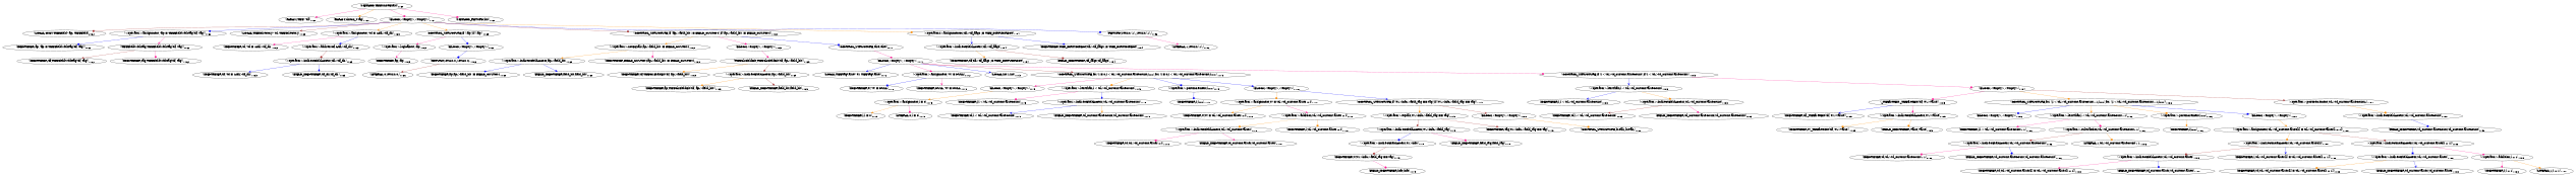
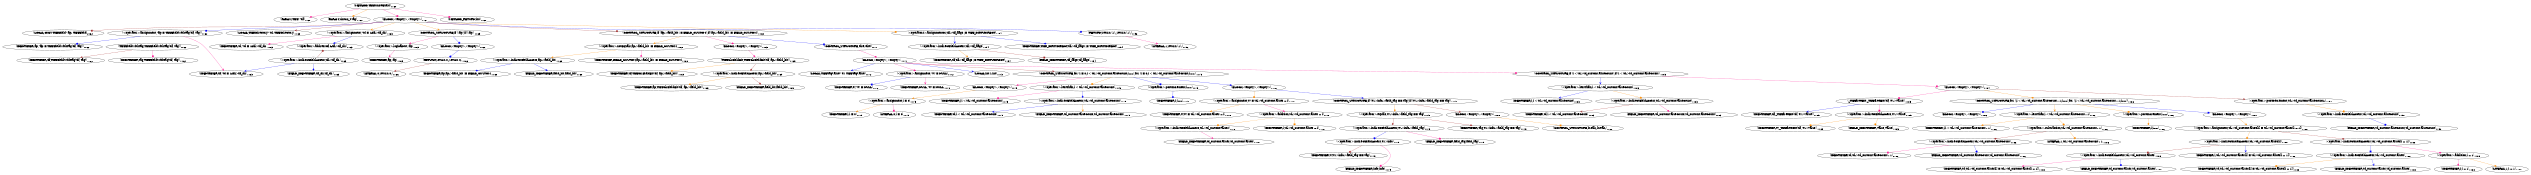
  digraph {
    edge [arrowhead=box color=blue]
    n1 [label=<(METHOD,TIFFUnsetField)<SUB>1160</SUB>>]
    n2 [label=<(PARAM,TIFF *tif)<SUB>1160</SUB>>]
    n3 [label=<(PARAM,uint32_t tag)<SUB>1160</SUB>>]
    n4 [label=<(BLOCK,&lt;empty&gt;,&lt;empty&gt;)<SUB>1161</SUB>>]
    n5 [label=<(METHOD_RETURN,int)<SUB>1160</SUB>>]
    n6 [label=<(LOCAL,const TIFFField* fip: TIFFField)<SUB>2162</SUB>>]
    n7 [label=<(&lt;operator&gt;.assignment,*fip = TIFFFieldWithTag(tif, tag))<SUB>1162</SUB>>]
    n8 [label=<(LOCAL,TIFFDirectory* td: TIFFDirectory)<SUB>1163</SUB>>]
    n9 [label=<(&lt;operator&gt;.assignment,*td = &amp;tif-&gt;tif_dir)<SUB>1163</SUB>>]
    n10 [label=<(CONTROL_STRUCTURE,if (!fip),if (!fip))<SUB>1165</SUB>>]
    n11 [label=<(CONTROL_STRUCTURE,if (fip-&gt;field_bit != FIELD_CUSTOM),if (fip-&gt;field_bit != FIELD_CUSTOM))<SUB>1168</SUB>>]
    n12 [label=<(&lt;operators&gt;.assignmentOr,tif-&gt;tif_flags |= TIFF_DIRTYDIRECT)<SUB>1194</SUB>>]
    n13 [label=<(RETURN,return (1);,return (1);)<SUB>1196</SUB>>]
    n14 [label=<(IDENTIFIER,fip,*fip = TIFFFieldWithTag(tif, tag))<SUB>1162</SUB>>]
    n15 [label=<(TIFFFieldWithTag,TIFFFieldWithTag(tif, tag))<SUB>1162</SUB>>]
    n16 [label=<(IDENTIFIER,td,*td = &amp;tif-&gt;tif_dir)<SUB>1163</SUB>>]
    n17 [label=<(&lt;operator&gt;.addressOf,&amp;tif-&gt;tif_dir)<SUB>1163</SUB>>]
    n18 [label=<(&lt;operator&gt;.logicalNot,!fip)<SUB>1165</SUB>>]
    n19 [label=<(BLOCK,&lt;empty&gt;,&lt;empty&gt;)<SUB>1166</SUB>>]
    n20 [label=<(&lt;operator&gt;.notEquals,fip-&gt;field_bit != FIELD_CUSTOM)<SUB>1168</SUB>>]
    n21 [label=<(BLOCK,&lt;empty&gt;,&lt;empty&gt;)<SUB>1169</SUB>>]
    n22 [label=<(CONTROL_STRUCTURE,else,else)<SUB>1171</SUB>>]
    n23 [label=<(&lt;operator&gt;.indirectFieldAccess,tif-&gt;tif_flags)<SUB>1194</SUB>>]
    n24 [label=<(IDENTIFIER,TIFF_DIRTYDIRECT,tif-&gt;tif_flags |= TIFF_DIRTYDIRECT)<SUB>1194</SUB>>]
    n25 [label=<(LITERAL,1,return (1);)<SUB>1196</SUB>>]
    n26 [label=<(IDENTIFIER,tif,TIFFFieldWithTag(tif, tag))<SUB>1162</SUB>>]
    n27 [label=<(IDENTIFIER,tag,TIFFFieldWithTag(tif, tag))<SUB>1162</SUB>>]
    n28 [label=<(&lt;operator&gt;.indirectFieldAccess,tif-&gt;tif_dir)<SUB>1163</SUB>>]
    n29 [label=<(IDENTIFIER,tif,*td = &amp;tif-&gt;tif_dir)<SUB>1163</SUB>>]
    n30 [label=<(FIELD_IDENTIFIER,tif_dir,tif_dir)<SUB>1163</SUB>>]
    n31 [label=<(IDENTIFIER,fip,!fip)<SUB>1165</SUB>>]
    n32 [label=<(RETURN,return 0;,return 0;)<SUB>1166</SUB>>]
    n33 [label=<(LITERAL,0,return 0;)<SUB>1166</SUB>>]
    n34 [label=<(&lt;operator&gt;.indirectFieldAccess,fip-&gt;field_bit)<SUB>1168</SUB>>]
    n35 [label=<(IDENTIFIER,FIELD_CUSTOM,fip-&gt;field_bit != FIELD_CUSTOM)<SUB>1168</SUB>>]
    n36 [label=<(TIFFClrFieldBit,TIFFClrFieldBit(tif, fip-&gt;field_bit))<SUB>1169</SUB>>]
    n37 [label=<(BLOCK,&lt;empty&gt;,&lt;empty&gt;)<SUB>1171</SUB>>]
    n38 [label=<(IDENTIFIER,fip,fip-&gt;field_bit != FIELD_CUSTOM)<SUB>1168</SUB>>]
    n39 [label=<(FIELD_IDENTIFIER,field_bit,field_bit)<SUB>1168</SUB>>]
    n40 [label=<(IDENTIFIER,tif,TIFFClrFieldBit(tif, fip-&gt;field_bit))<SUB>1169</SUB>>]
    n41 [label=<(&lt;operator&gt;.indirectFieldAccess,fip-&gt;field_bit)<SUB>1169</SUB>>]
    n42 [label=<(IDENTIFIER,fip,TIFFClrFieldBit(tif, fip-&gt;field_bit))<SUB>1169</SUB>>]
    n43 [label=<(FIELD_IDENTIFIER,field_bit,field_bit)<SUB>1169</SUB>>]
    n44 [label=<(LOCAL,TIFFTagValue* tv: TIFFTagValue)<SUB>1172</SUB>>]
    n45 [label=<(&lt;operator&gt;.assignment,*tv = NULL)<SUB>1172</SUB>>]
    n46 [label=<(LOCAL,int i: int)<SUB>1173</SUB>>]
    n47 [label=<(CONTROL_STRUCTURE,for (i = 0;i &lt; td-&gt;td_customValueCount;i++),for (i = 0;i &lt; td-&gt;td_customValueCount;i++))<SUB>1175</SUB>>]
    n48 [label=<(CONTROL_STRUCTURE,if (i &lt; td-&gt;td_customValueCount),if (i &lt; td-&gt;td_customValueCount))<SUB>1183</SUB>>]
    n49 [label=<(IDENTIFIER,tv,*tv = NULL)<SUB>1172</SUB>>]
    n50 [label=<(IDENTIFIER,NULL,*tv = NULL)<SUB>1172</SUB>>]
    n51 [label=<(BLOCK,&lt;empty&gt;,&lt;empty&gt;)<SUB>1175</SUB>>]
    n52 [label=<(&lt;operator&gt;.lessThan,i &lt; td-&gt;td_customValueCount)<SUB>1175</SUB>>]
    n53 [label=<(&lt;operator&gt;.postIncrement,i++)<SUB>1175</SUB>>]
    n54 [label=<(BLOCK,&lt;empty&gt;,&lt;empty&gt;)<SUB>1176</SUB>>]
    n55 [label=<(&lt;operator&gt;.lessThan,i &lt; td-&gt;td_customValueCount)<SUB>1183</SUB>>]
    n56 [label=<(BLOCK,&lt;empty&gt;,&lt;empty&gt;)<SUB>1184</SUB>>]
    n57 [label=<(&lt;operator&gt;.assignment,i = 0)<SUB>1175</SUB>>]
    n58 [label=<(IDENTIFIER,i,i &lt; td-&gt;td_customValueCount)<SUB>1175</SUB>>]
    n59 [label=<(&lt;operator&gt;.indirectFieldAccess,td-&gt;td_customValueCount)<SUB>1175</SUB>>]
    n60 [label=<(IDENTIFIER,i,i++)<SUB>1175</SUB>>]
    n61 [label=<(&lt;operator&gt;.assignment,tv = td-&gt;td_customValues + i)<SUB>1178</SUB>>]
    n62 [label=<(CONTROL_STRUCTURE,if (tv-&gt;info-&gt;field_tag == tag),if (tv-&gt;info-&gt;field_tag == tag))<SUB>1179</SUB>>]
    n63 [label=<(IDENTIFIER,i,i = 0)<SUB>1175</SUB>>]
    n64 [label=<(LITERAL,0,i = 0)<SUB>1175</SUB>>]
    n65 [label=<(IDENTIFIER,td,i &lt; td-&gt;td_customValueCount)<SUB>1175</SUB>>]
    n66 [label=<(FIELD_IDENTIFIER,td_customValueCount,td_customValueCount)<SUB>1175</SUB>>]
    n67 [label=<(IDENTIFIER,tv,tv = td-&gt;td_customValues + i)<SUB>1178</SUB>>]
    n68 [label=<(&lt;operator&gt;.addition,td-&gt;td_customValues + i)<SUB>1178</SUB>>]
    n69 [label=<(&lt;operator&gt;.equals,tv-&gt;info-&gt;field_tag == tag)<SUB>1179</SUB>>]
    n70 [label=<(BLOCK,&lt;empty&gt;,&lt;empty&gt;)<SUB>1180</SUB>>]
    n71 [label=<(&lt;operator&gt;.indirectFieldAccess,td-&gt;td_customValues)<SUB>1178</SUB>>]
    n72 [label=<(IDENTIFIER,i,td-&gt;td_customValues + i)<SUB>1178</SUB>>]
-   n73 [label=<(IDENTIFIER,td,td-&gt;td_customValues + i)<SUB>1178</SUB>>]
    n74 [label=<(FIELD_IDENTIFIER,td_customValues,td_customValues)<SUB>1178</SUB>>]
    n75 [label=<(&lt;operator&gt;.indirectFieldAccess,tv-&gt;info-&gt;field_tag)<SUB>1179</SUB>>]
    n76 [label=<(IDENTIFIER,tag,tv-&gt;info-&gt;field_tag == tag)<SUB>1179</SUB>>]
    n77 [label=<(CONTROL_STRUCTURE,break;,break;)<SUB>1180</SUB>>]
    n78 [label=<(&lt;operator&gt;.indirectFieldAccess,tv-&gt;info)<SUB>1179</SUB>>]
    n79 [label=<(FIELD_IDENTIFIER,field_tag,field_tag)<SUB>1179</SUB>>]
    n80 [label=<(IDENTIFIER,tv,tv-&gt;info-&gt;field_tag == tag)<SUB>1179</SUB>>]
    n81 [label=<(FIELD_IDENTIFIER,info,info)<SUB>1179</SUB>>]
    n82 [label=<(IDENTIFIER,i,i &lt; td-&gt;td_customValueCount)<SUB>1183</SUB>>]
    n83 [label=<(&lt;operator&gt;.indirectFieldAccess,td-&gt;td_customValueCount)<SUB>1183</SUB>>]
    n84 [label=<(_TIFFfreeExt,_TIFFfreeExt(tif, tv-&gt;value))<SUB>1185</SUB>>]
    n85 [label=<(CONTROL_STRUCTURE,for (;i &lt; td-&gt;td_customValueCount - 1;i++),for (;i &lt; td-&gt;td_customValueCount - 1;i++))<SUB>1186</SUB>>]
    n86 [label=<(&lt;operator&gt;.postDecrement,td-&gt;td_customValueCount--)<SUB>1190</SUB>>]
    n87 [label=<(IDENTIFIER,td,i &lt; td-&gt;td_customValueCount)<SUB>1183</SUB>>]
    n88 [label=<(FIELD_IDENTIFIER,td_customValueCount,td_customValueCount)<SUB>1183</SUB>>]
    n89 [label=<(IDENTIFIER,tif,_TIFFfreeExt(tif, tv-&gt;value))<SUB>1185</SUB>>]
    n90 [label=<(&lt;operator&gt;.indirectFieldAccess,tv-&gt;value)<SUB>1185</SUB>>]
    n91 [label=<(BLOCK,&lt;empty&gt;,&lt;empty&gt;)<SUB>1186</SUB>>]
    n92 [label=<(&lt;operator&gt;.lessThan,i &lt; td-&gt;td_customValueCount - 1)<SUB>1186</SUB>>]
    n93 [label=<(&lt;operator&gt;.postIncrement,i++)<SUB>1186</SUB>>]
    n94 [label=<(BLOCK,&lt;empty&gt;,&lt;empty&gt;)<SUB>1187</SUB>>]
    n95 [label=<(&lt;operator&gt;.indirectFieldAccess,td-&gt;td_customValueCount)<SUB>1190</SUB>>]
    n96 [label=<(IDENTIFIER,tv,_TIFFfreeExt(tif, tv-&gt;value))<SUB>1185</SUB>>]
    n97 [label=<(FIELD_IDENTIFIER,value,value)<SUB>1185</SUB>>]
    n98 [label=<(IDENTIFIER,i,i &lt; td-&gt;td_customValueCount - 1)<SUB>1186</SUB>>]
    n99 [label=<(&lt;operator&gt;.subtraction,td-&gt;td_customValueCount - 1)<SUB>1186</SUB>>]
    n100 [label=<(IDENTIFIER,i,i++)<SUB>1186</SUB>>]
    n101 [label=<(&lt;operator&gt;.assignment,td-&gt;td_customValues[i] = td-&gt;td_customValues[i + 1])<SUB>1188</SUB>>]
    n102 [label=<(&lt;operator&gt;.indirectFieldAccess,td-&gt;td_customValueCount)<SUB>1186</SUB>>]
    n103 [label=<(LITERAL,1,td-&gt;td_customValueCount - 1)<SUB>1186</SUB>>]
    n104 [label=<(IDENTIFIER,td,td-&gt;td_customValueCount - 1)<SUB>2186</SUB>>]
    n105 [label=<(FIELD_IDENTIFIER,td_customValueCount,td_customValueCount)<SUB>1186</SUB>>]
    n106 [label=<(&lt;operator&gt;.indirectIndexAccess,td-&gt;td_customValues[i])<SUB>1188</SUB>>]
    n107 [label=<(&lt;operator&gt;.indirectIndexAccess,td-&gt;td_customValues[i + 1])<SUB>1188</SUB>>]
    n108 [label=<(&lt;operator&gt;.indirectFieldAccess,td-&gt;td_customValues)<SUB>1188</SUB>>]
    n109 [label=<(IDENTIFIER,i,td-&gt;td_customValues[i] = td-&gt;td_customValues[i + 1])<SUB>1188</SUB>>]
    n110 [label=<(&lt;operator&gt;.indirectFieldAccess,td-&gt;td_customValues)<SUB>1188</SUB>>]
    n111 [label=<(&lt;operator&gt;.addition,i + 1)<SUB>1188</SUB>>]
    n112 [label=<(IDENTIFIER,td,td-&gt;td_customValues[i] = td-&gt;td_customValues[i + 1])<SUB>1188</SUB>>]
    n113 [label=<(FIELD_IDENTIFIER,td_customValues,td_customValues)<SUB>1188</SUB>>]
    n114 [label=<(IDENTIFIER,td,td-&gt;td_customValues[i] = td-&gt;td_customValues[i + 1])<SUB>1188</SUB>>]
    n115 [label=<(FIELD_IDENTIFIER,td_customValues,td_customValues)<SUB>1188</SUB>>]
    n116 [label=<(IDENTIFIER,i,i + 1)<SUB>1188</SUB>>]
    n117 [label=<(LITERAL,1,i + 1)<SUB>1188</SUB>>]
    n118 [label=<(FIELD_IDENTIFIER,td_customValueCount,td_customValueCount)<SUB>1190</SUB>>]
    n119 [label=<(IDENTIFIER,tif,tif-&gt;tif_flags |= TIFF_DIRTYDIRECT)<SUB>1194</SUB>>]
    n120 [label=<(FIELD_IDENTIFIER,tif_flags,tif_flags)<SUB>1194</SUB>>]
    n1 -> n2 [arrowhead=diamond color=deeppink]
    n1 -> n3 [arrowhead=diamond color=darkorange]
    n1 -> n4 [color=deeppink]
    n1 -> n5 [color=deeppink]
    n4 -> n6 [color=brown]
    n4 -> n7
    n4 -> n8 [arrowhead=vee color=brown]
    n4 -> n9 [arrowhead=vee color=darkorange]
    n4 -> n10 [arrowhead=vee color=darkorange]
    n4 -> n11 [color=brown]
    n4 -> n12 [color=darkorange]
    n4 -> n13
    n7 -> n14
-   n7 -> n15 [arrowhead=vee color=deeppink]
+   n7 -> n29 [arrowhead=vee color=deeppink]
    n9 -> n16 [arrowhead=diamond color=deeppink]
    n9 -> n17 [arrowhead=diamond]
    n10 -> n18 [arrowhead=vee color=deeppink]
    n10 -> n19
    n11 -> n20 [arrowhead=vee color=darkorange]
    n11 -> n21 [arrowhead=diamond color=deeppink]
    n11 -> n22
    n12 -> n23 [arrowhead=vee]
    n12 -> n24 [arrowhead=diamond]
    n13 -> n25 [arrowhead=vee color=deeppink]
    n15 -> n26 [arrowhead=vee color=brown]
    n15 -> n27 [color=deeppink]
-   n17 -> n28 [color=brown]
+   n28 -> n17 [color=brown]
    n18 -> n31 [arrowhead=vee color=deeppink]
    n19 -> n32
    n20 -> n34 [arrowhead=vee color=darkorange]
    n20 -> n35 [arrowhead=diamond color=deeppink]
    n21 -> n36 [arrowhead=diamond color=deeppink]
    n22 -> n37 [arrowhead=diamond color=deeppink]
    n23 -> n119 [arrowhead=vee color=darkorange]
    n23 -> n120 [color=brown]
    n28 -> n29 [arrowhead=vee]
    n28 -> n30 [arrowhead=diamond]
    n32 -> n33 [arrowhead=vee color=brown]
    n34 -> n38 [arrowhead=diamond]
    n34 -> n39 [arrowhead=diamond]
    n36 -> n40 [arrowhead=diamond color=darkorange]
    n36 -> n41 [arrowhead=diamond color=brown]
    n37 -> n44 [arrowhead=vee]
    n37 -> n45 [arrowhead=diamond color=deeppink]
    n37 -> n46 [arrowhead=vee]
    n37 -> n47 [arrowhead=vee color=brown]
    n37 -> n48 [color=deeppink]
    n41 -> n42 [arrowhead=diamond color=darkorange]
    n41 -> n43 [arrowhead=diamond color=brown]
    n45 -> n49
    n45 -> n50 [arrowhead=vee color=deeppink]
    n47 -> n51 [arrowhead=vee color=deeppink]
    n47 -> n52 [color=darkorange]
    n47 -> n53
    n47 -> n54 [arrowhead=diamond]
    n48 -> n55 [arrowhead=vee]
    n48 -> n56 [color=deeppink]
    n51 -> n57 [arrowhead=vee color=darkorange]
    n52 -> n58 [color=deeppink]
    n52 -> n59 [arrowhead=diamond]
    n53 -> n60
    n54 -> n61 [color=darkorange]
    n54 -> n62 [arrowhead=vee]
    n55 -> n82 [arrowhead=vee]
    n55 -> n83 [color=darkorange]
    n56 -> n84 [color=deeppink]
    n56 -> n85 [arrowhead=diamond color=darkorange]
    n56 -> n86 [arrowhead=vee color=brown]
    n57 -> n63 [arrowhead=vee color=darkorange]
    n57 -> n64 [color=deeppink]
    n59 -> n65 [arrowhead=vee]
    n59 -> n66 [arrowhead=vee color=darkorange]
    n61 -> n67 [arrowhead=vee color=darkorange]
    n61 -> n68 [arrowhead=vee color=deeppink]
    n62 -> n69 [arrowhead=diamond color=darkorange]
    n62 -> n70 [arrowhead=vee color=brown]
    n68 -> n71 [color=darkorange]
    n68 -> n72 [color=darkorange]
    n69 -> n75 [arrowhead=diamond color=brown]
    n69 -> n76 [arrowhead=diamond color=brown]
    n70 -> n77 [color=darkorange]
-   n71 -> n73 [color=deeppink]
    n71 -> n74 [arrowhead=vee color=deeppink]
    n75 -> n78
    n75 -> n79 [color=deeppink]
    n78 -> n80 [color=brown]
-   n80 -> n81 [color=deeppink]
+   n78 -> n81 [color=deeppink]
    n83 -> n87 [arrowhead=vee color=brown]
    n83 -> n88 [arrowhead=diamond color=deeppink]
    n84 -> n89 [arrowhead=vee]
-   n84 -> n90 [arrowhead=diamond color=deeppink]
+   n84 -> n90 [color=deeppink]
    n85 -> n91
    n85 -> n92 [arrowhead=vee color=darkorange]
    n85 -> n93 [color=darkorange]
    n85 -> n94
    n86 -> n95 [color=darkorange]
    n90 -> n96 [color=darkorange]
    n90 -> n97 [color=darkorange]
-   n92 -> n98 [arrowhead=diamond color=deeppink]
-   n92 -> n99 [color=deeppink]
+   n92 -> n98 [arrowhead=diamond color=darkorange]
+   n92 -> n99 [color=darkorange]
    n93 -> n100 [arrowhead=diamond color=darkorange]
    n94 -> n101 [arrowhead=vee color=darkorange]
    n95 -> n118
    n99 -> n102 [arrowhead=diamond color=brown]
    n99 -> n103 [color=darkorange]
    n101 -> n106 [color=darkorange]
    n101 -> n107 [arrowhead=diamond color=brown]
    n102 -> n104 [color=deeppink]
    n102 -> n105
    n106 -> n108 [color=brown]
    n106 -> n109 [arrowhead=vee]
    n107 -> n110
    n107 -> n111 [arrowhead=diamond color=deeppink]
    n108 -> n112 [arrowhead=vee color=deeppink]
    n108 -> n113
    n110 -> n114 [color=darkorange]
    n110 -> n115 [arrowhead=vee]
    n111 -> n116 [arrowhead=diamond color=deeppink]
    n111 -> n117 [arrowhead=diamond color=darkorange]
  }
